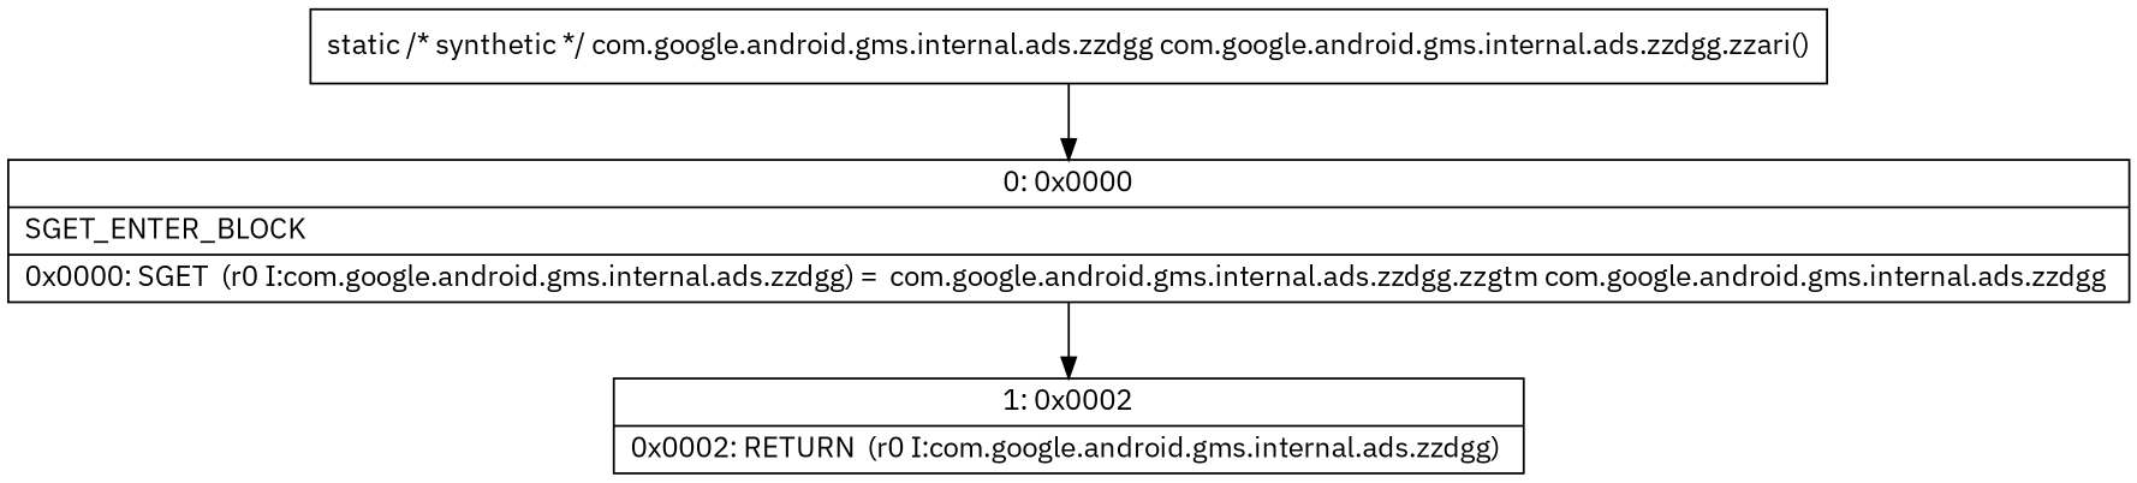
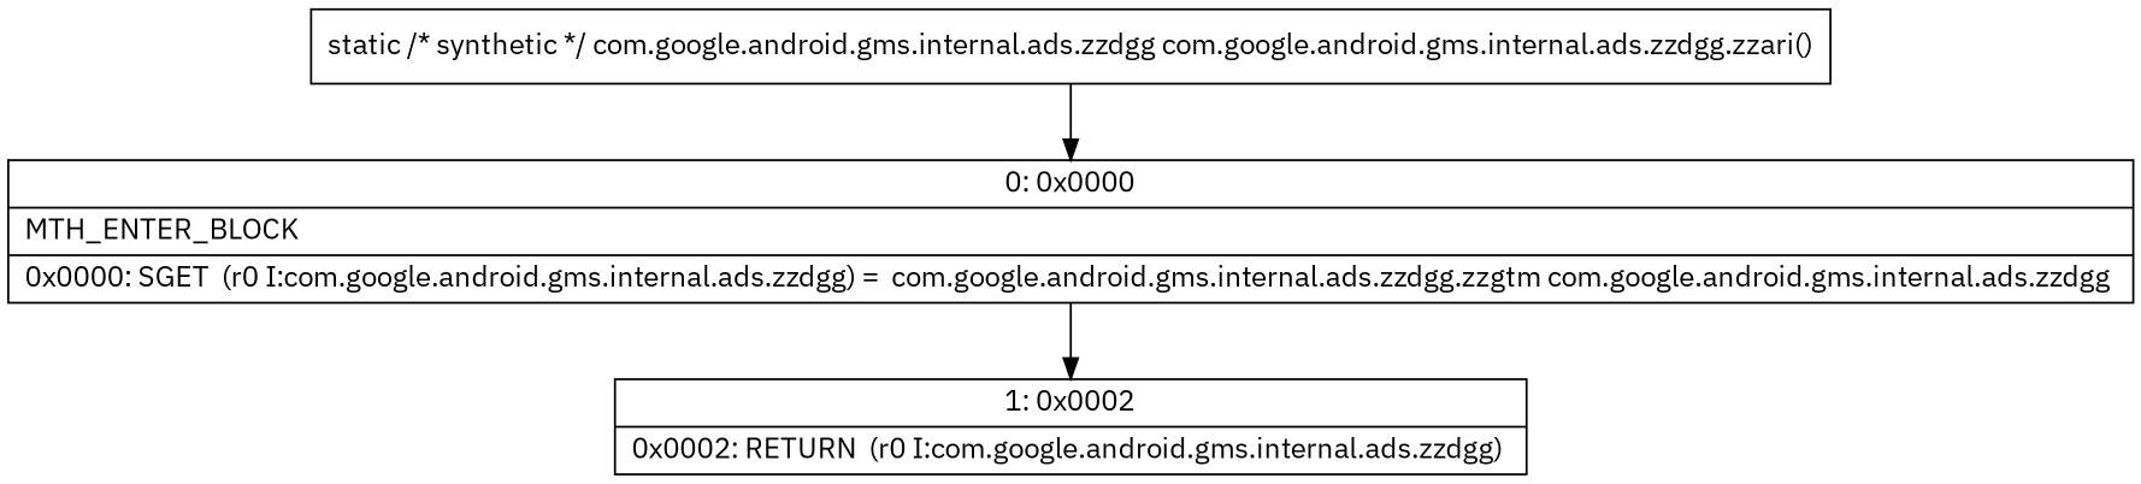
  digraph {
    fontname="IBM Plex Sans"
    node [shape=record fontname="IBM Plex Sans"]
    edge [fontname="IBM Plex Sans"]
-   n1 [label="{0\:\ 0x0000|SGET_ENTER_BLOCK\l|0x0000: SGET  (r0 I:com.google.android.gms.internal.ads.zzdgg) =  com.google.android.gms.internal.ads.zzdgg.zzgtm com.google.android.gms.internal.ads.zzdgg \l}"]
+   n1 [label="{0\:\ 0x0000|MTH_ENTER_BLOCK\l|0x0000: SGET  (r0 I:com.google.android.gms.internal.ads.zzdgg) =  com.google.android.gms.internal.ads.zzdgg.zzgtm com.google.android.gms.internal.ads.zzdgg \l}"]
    n2 [label="{1\:\ 0x0002|0x0002: RETURN  (r0 I:com.google.android.gms.internal.ads.zzdgg) \l}"]
    n3 [label="{static \/* synthetic *\/ com.google.android.gms.internal.ads.zzdgg com.google.android.gms.internal.ads.zzdgg.zzari() }"]
    n1 -> n2
    n3 -> n1
  }
